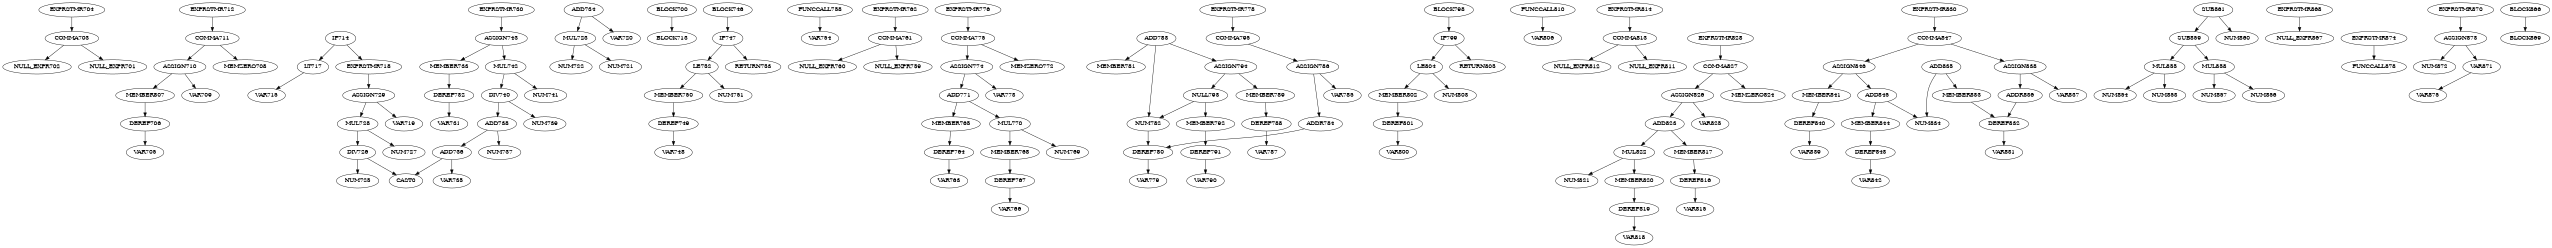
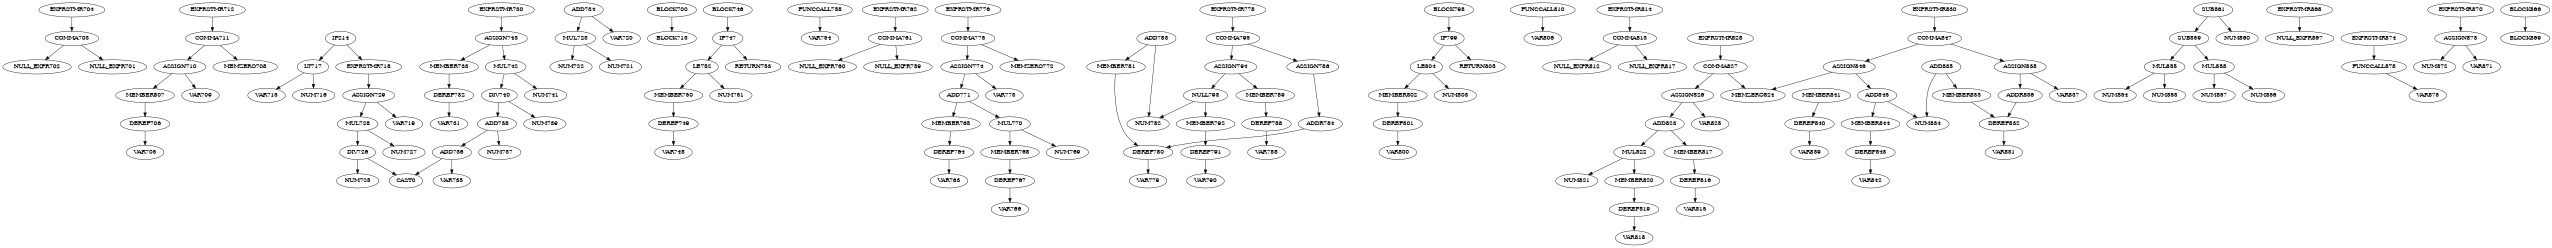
  digraph {
    COMMA703
    NULL_EXPR702
    NULL_EXPR701
    EXPRSTMR704
    DEREF706
    VAR705
    n7 [label=MEMBER807]
    ASSIGN710
    VAR709
    COMMA711
    MEMZERO708
    EXPRSTMR712
    LT717
    VAR715
-   IF714
+   NUM716
+   IF714 [label=IF214]
    EXPRSTMR718
    ASSIGN729
    MUL723
    NUM722
    NUM721
    n22 [label=ADD734]
    VAR720
    DIV726
    NUM725
    CAST0
    MUL728
    NUM727
    VAR719
    DEREF732
    VAR731
    MEMBER733
    ADD736
    VAR735
    ADD738
    NUM737
    DIV740
    NUM739
    MUL742
    NUM741
    ASSIGN743
    EXPRSTMR730
    BLOCK700
    BLOCK713
    DEREF749
    VAR748
    MEMBER750
    LE752
    NUM751
    IF747
    RETURN753
    FUNCCALL758
    VAR754
    COMMA761
    NULL_EXPR760
    NULL_EXPR759
    EXPRSTMR762
    DEREF764
    VAR763
    MEMBER765
    DEREF767
    VAR766
    MEMBER768
    MUL770
    NUM769
    ADD771
    ASSIGN774
    VAR773
    COMMA775
    MEMZERO772
    EXPRSTMR776
    DEREF780
    VAR779
    MEMBER781
    ADD783
    NUM782
    ADDR784
    ASSIGN786
-   VAR785
    DEREF788
-   VAR787
+   VAR787 [label=VAR788]
    MEMBER789
    DEREF791
    VAR790
    MEMBER792
    n86 [label=NULL793]
    ASSIGN794
    COMMA795
    EXPRSTMR778
    BLOCK746
    DEREF801
    VAR800
    MEMBER802
    LE804
    NUM803
    IF799
    RETURN805
    FUNCCALL810
    VAR806
    COMMA813
    NULL_EXPR812
-   NULL_EXPR811
+   NULL_EXPR811 [label=NULL_EXPR817]
    EXPRSTMR814
    DEREF816
    VAR815
    MEMBER817
    DEREF819
    VAR818
    MEMBER820
    MUL822
    NUM821
    ADD823
    ASSIGN826
    VAR825
    COMMA827
    MEMZERO824
    EXPRSTMR828
    DEREF832
    VAR831
    MEMBER833
    ADD835
    NUM834
    ADDR836
    ASSIGN838
    VAR837
    DEREF840
    VAR839
    MEMBER841
    DEREF843
    VAR842
    MEMBER844
    ADD845
    ASSIGN846
    COMMA847
    EXPRSTMR830
    BLOCK798
    MUL855
    NUM854
    NUM853
    MUL858
    NUM857
    NUM856
    SUB859
    SUB861
    NUM860
    EXPRSTMR868
    NULL_EXPR867
    ASSIGN873
    NUM872
    VAR871
    EXPRSTMR870
    FUNCCALL878
    VAR875
    EXPRSTMR874
    BLOCK866
    BLOCK869
    COMMA703 -> NULL_EXPR702
    COMMA703 -> NULL_EXPR701
    EXPRSTMR704 -> COMMA703
    DEREF706 -> VAR705
    n7 -> DEREF706
    ASSIGN710 -> n7
    ASSIGN710 -> VAR709
    COMMA711 -> ASSIGN710
    COMMA711 -> MEMZERO708
    EXPRSTMR712 -> COMMA711
    LT717 -> VAR715
+   LT717 -> NUM716
    IF714 -> LT717
    IF714 -> EXPRSTMR718
    EXPRSTMR718 -> ASSIGN729
    ASSIGN729 -> MUL728
    ASSIGN729 -> VAR719
    MUL723 -> NUM722
    MUL723 -> NUM721
    n22 -> MUL723
    n22 -> VAR720
    DIV726 -> NUM725
    DIV726 -> CAST0
    MUL728 -> DIV726
    MUL728 -> NUM727
    DEREF732 -> VAR731
    MEMBER733 -> DEREF732
    ADD736 -> CAST0
    ADD736 -> VAR735
    ADD738 -> ADD736
    ADD738 -> NUM737
    DIV740 -> ADD738
    DIV740 -> NUM739
    MUL742 -> DIV740
    MUL742 -> NUM741
    ASSIGN743 -> MEMBER733
    ASSIGN743 -> MUL742
    EXPRSTMR730 -> ASSIGN743
    BLOCK700 -> BLOCK713
    DEREF749 -> VAR748
    MEMBER750 -> DEREF749
    LE752 -> MEMBER750
    LE752 -> NUM751
    IF747 -> LE752
    IF747 -> RETURN753
    FUNCCALL758 -> VAR754
    COMMA761 -> NULL_EXPR760
    COMMA761 -> NULL_EXPR759
    EXPRSTMR762 -> COMMA761
    DEREF764 -> VAR763
    MEMBER765 -> DEREF764
    DEREF767 -> VAR766
    MEMBER768 -> DEREF767
    MUL770 -> MEMBER768
    MUL770 -> NUM769
    ADD771 -> MEMBER765
    ADD771 -> MUL770
    ASSIGN774 -> ADD771
    ASSIGN774 -> VAR773
    COMMA775 -> ASSIGN774
    COMMA775 -> MEMZERO772
    EXPRSTMR776 -> COMMA775
    DEREF780 -> VAR779
-   NUM782 -> DEREF780
+   MEMBER781 -> DEREF780
    ADD783 -> MEMBER781
    ADD783 -> NUM782
    ADDR784 -> DEREF780
    ASSIGN786 -> ADDR784
-   ASSIGN786 -> VAR785
    DEREF788 -> VAR787
    MEMBER789 -> DEREF788
    DEREF791 -> VAR790
    MEMBER792 -> DEREF791
    n86 -> NUM782
    n86 -> MEMBER792
    ASSIGN794 -> MEMBER789
    ASSIGN794 -> n86
    COMMA795 -> ASSIGN786
-   ADD783 -> ASSIGN794
+   COMMA795 -> ASSIGN794
    EXPRSTMR778 -> COMMA795
    BLOCK746 -> IF747
    DEREF801 -> VAR800
    MEMBER802 -> DEREF801
    LE804 -> MEMBER802
    LE804 -> NUM803
    IF799 -> LE804
    IF799 -> RETURN805
    FUNCCALL810 -> VAR806
    COMMA813 -> NULL_EXPR812
    COMMA813 -> NULL_EXPR811
    EXPRSTMR814 -> COMMA813
    DEREF816 -> VAR815
    MEMBER817 -> DEREF816
    DEREF819 -> VAR818
    MEMBER820 -> DEREF819
    MUL822 -> MEMBER820
    MUL822 -> NUM821
    ADD823 -> MEMBER817
    ADD823 -> MUL822
    ASSIGN826 -> ADD823
    ASSIGN826 -> VAR825
    COMMA827 -> ASSIGN826
    COMMA827 -> MEMZERO824
    EXPRSTMR828 -> COMMA827
    DEREF832 -> VAR831
    MEMBER833 -> DEREF832
    ADD835 -> MEMBER833
    ADD835 -> NUM834
    ADDR836 -> DEREF832
    ASSIGN838 -> ADDR836
    ASSIGN838 -> VAR837
    DEREF840 -> VAR839
    MEMBER841 -> DEREF840
    DEREF843 -> VAR842
    MEMBER844 -> DEREF843
    ADD845 -> NUM834
    ADD845 -> MEMBER844
-   ASSIGN846 -> MEMBER841
+   ASSIGN846 -> MEMZERO824
    ASSIGN846 -> ADD845
    COMMA847 -> ASSIGN838
    COMMA847 -> ASSIGN846
    EXPRSTMR830 -> COMMA847
    BLOCK798 -> IF799
    MUL855 -> NUM854
    MUL855 -> NUM853
    MUL858 -> NUM857
    MUL858 -> NUM856
    SUB859 -> MUL855
    SUB859 -> MUL858
    SUB861 -> SUB859
    SUB861 -> NUM860
    EXPRSTMR868 -> NULL_EXPR867
    ASSIGN873 -> NUM872
    ASSIGN873 -> VAR871
    EXPRSTMR870 -> ASSIGN873
-   VAR871 -> VAR875
+   FUNCCALL878 -> VAR875
    EXPRSTMR874 -> FUNCCALL878
    BLOCK866 -> BLOCK869
  }
